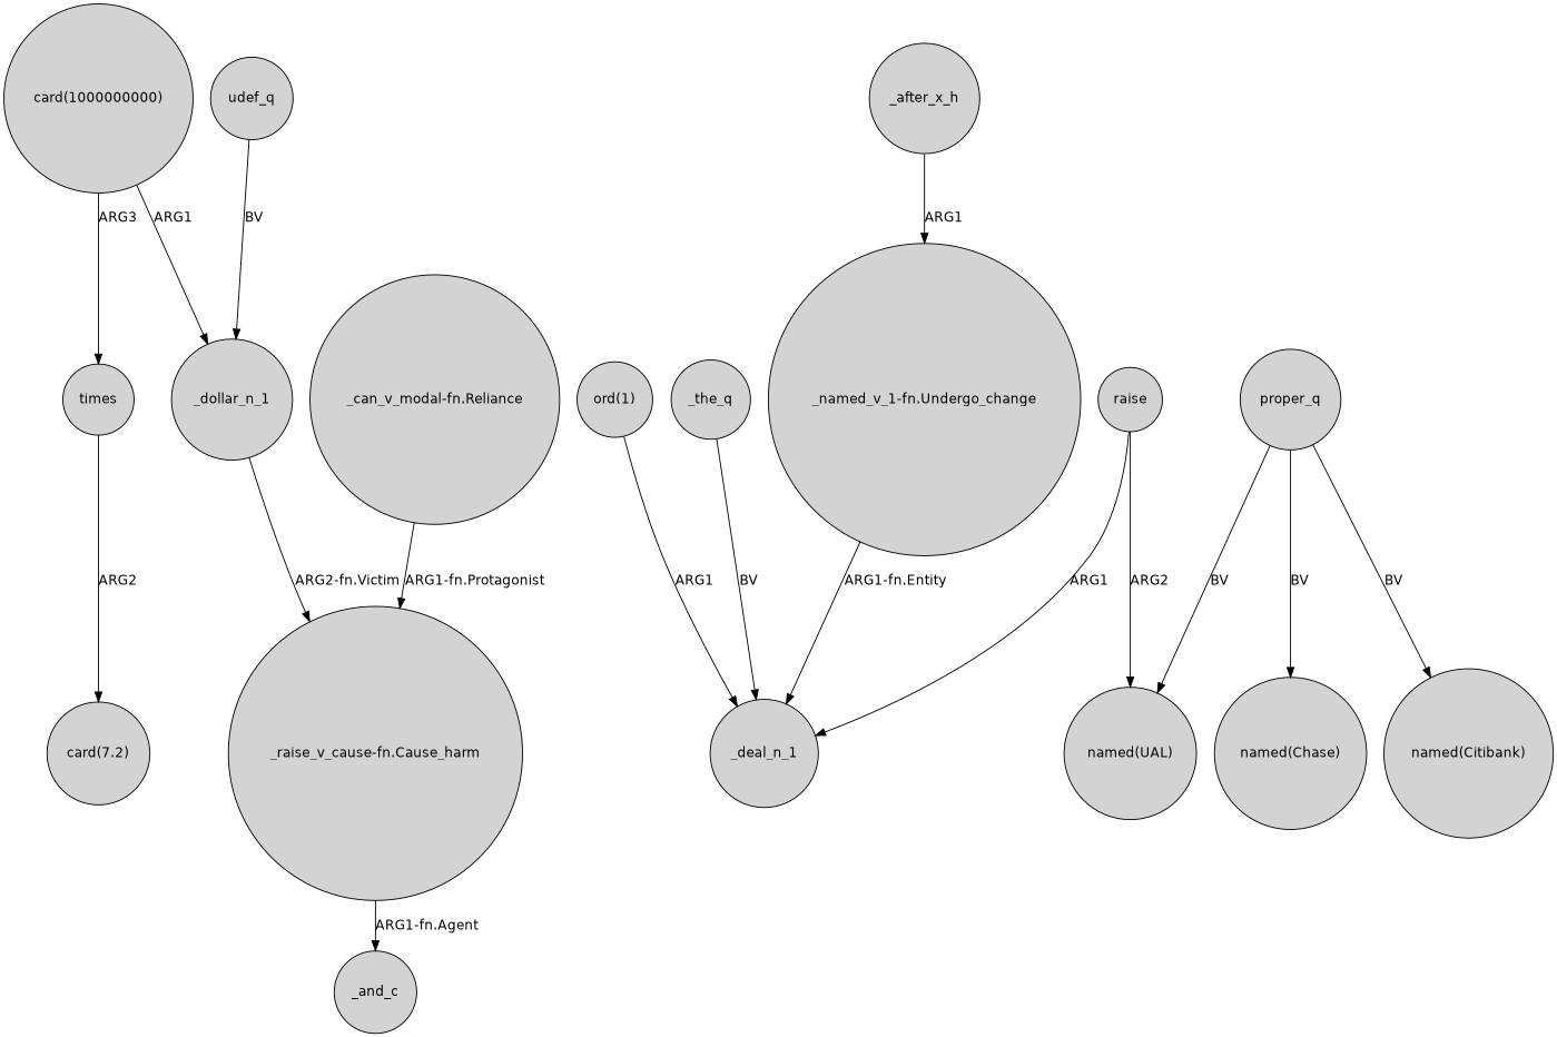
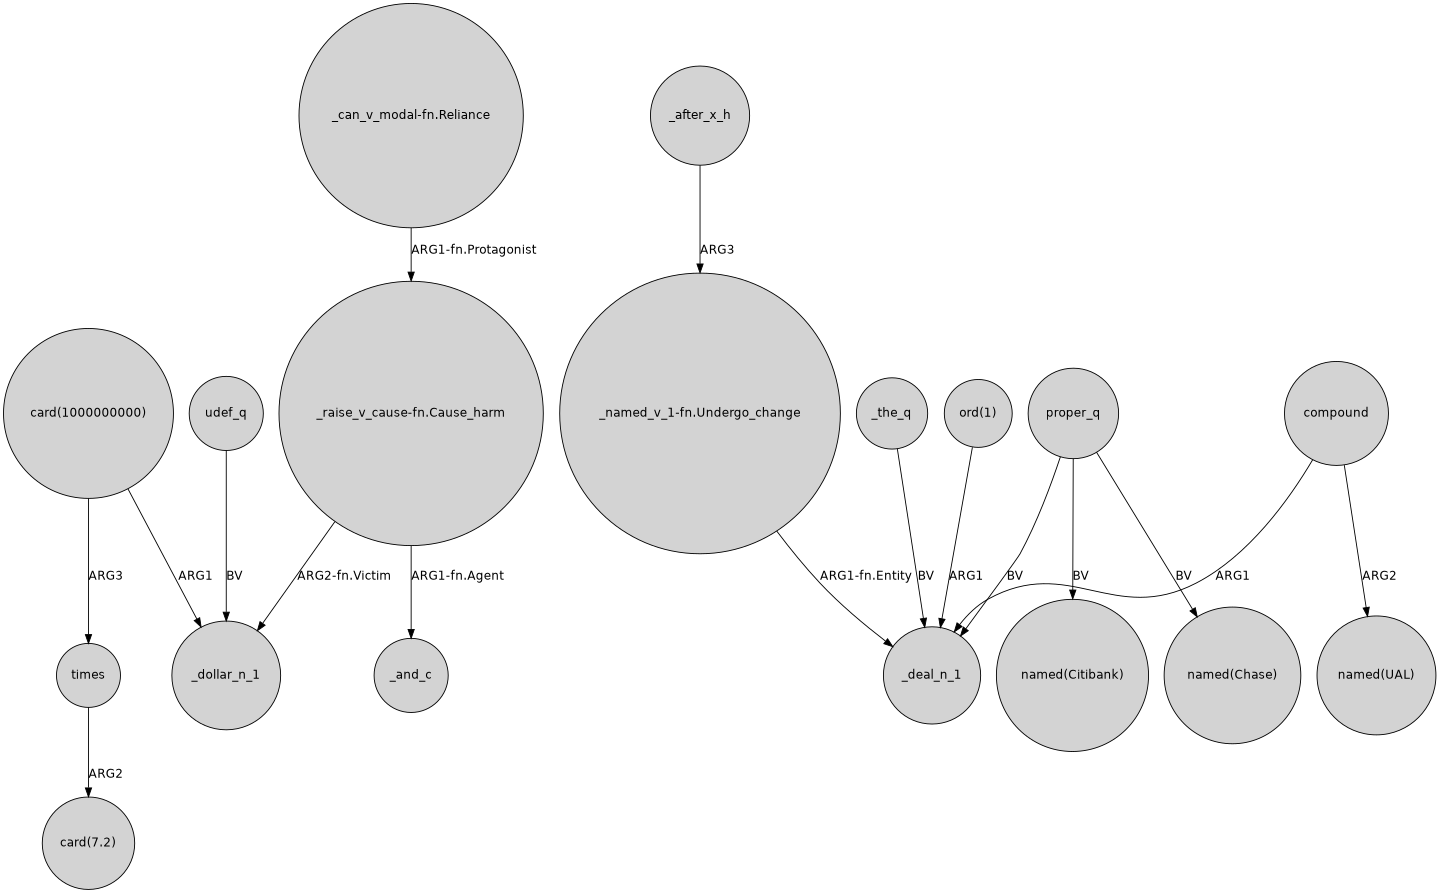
  digraph {
    fontname="DejaVu Sans"
    node [fontname="DejaVu Sans" shape=circle style=filled]
    edge [fontname="DejaVu Sans"]
    "card(1000000000)"
    _dollar_n_1
    times
    n4 [label="_named_v_1-fn.Undergo_change"]
    _after_x_h
    _deal_n_1
    "_can_v_modal-fn.Reliance"
    "_raise_v_cause-fn.Cause_harm"
    _and_c
    _the_q
    "ord(1)"
    "card(7.2)"
    udef_q
    proper_q
    "named(UAL)"
    "named(Citibank)"
    "named(Chase)"
-   compound [label=raise]
+   compound
    "card(1000000000)" -> _dollar_n_1 [label=ARG1]
    "card(1000000000)" -> times [label=ARG3]
    times -> "card(7.2)" [label=ARG2]
    n4 -> _deal_n_1 [label="ARG1-fn.Entity"]
-   _after_x_h -> n4 [label=ARG1]
+   _after_x_h -> n4 [label=ARG3]
    "_can_v_modal-fn.Reliance" -> "_raise_v_cause-fn.Cause_harm" [label="ARG1-fn.Protagonist"]
-   _dollar_n_1 -> "_raise_v_cause-fn.Cause_harm" [label="ARG2-fn.Victim"]
+   "_raise_v_cause-fn.Cause_harm" -> _dollar_n_1 [label="ARG2-fn.Victim"]
    "_raise_v_cause-fn.Cause_harm" -> _and_c [label="ARG1-fn.Agent"]
    _the_q -> _deal_n_1 [label=BV]
    "ord(1)" -> _deal_n_1 [label=ARG1]
    udef_q -> _dollar_n_1 [label=BV]
-   proper_q -> "named(UAL)" [label=BV]
+   proper_q -> _deal_n_1 [label=BV]
    proper_q -> "named(Citibank)" [label=BV]
    proper_q -> "named(Chase)" [label=BV]
    compound -> _deal_n_1 [label=ARG1]
    compound -> "named(UAL)" [label=ARG2]
  }
